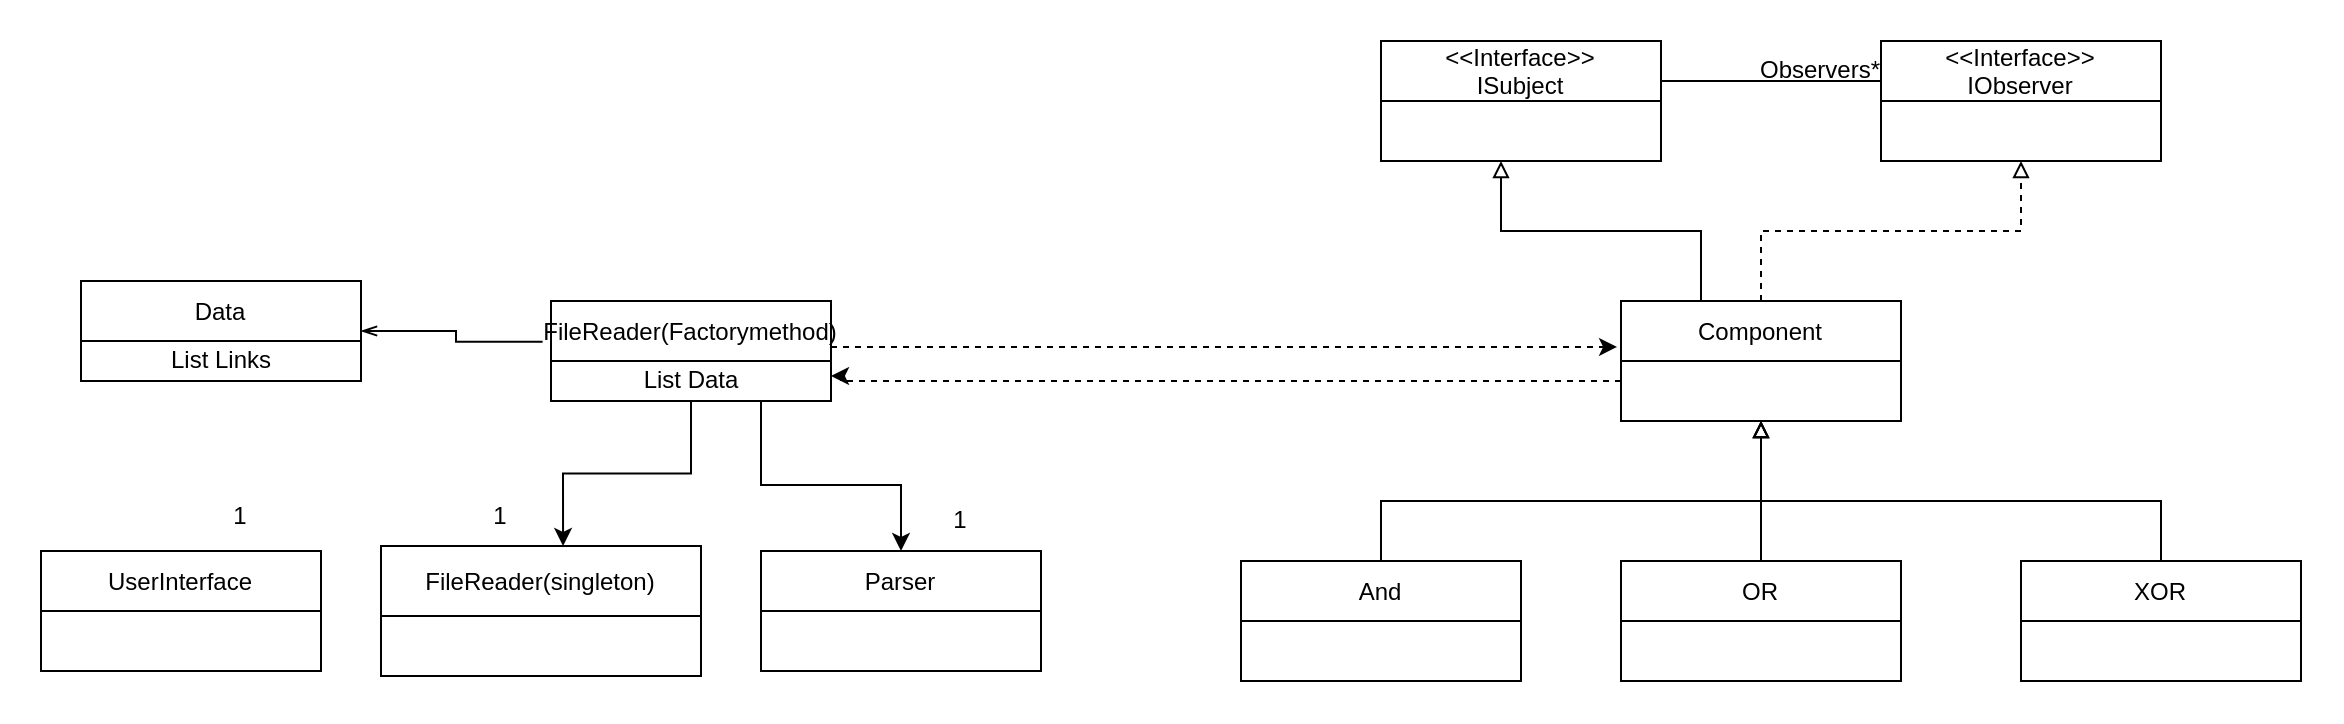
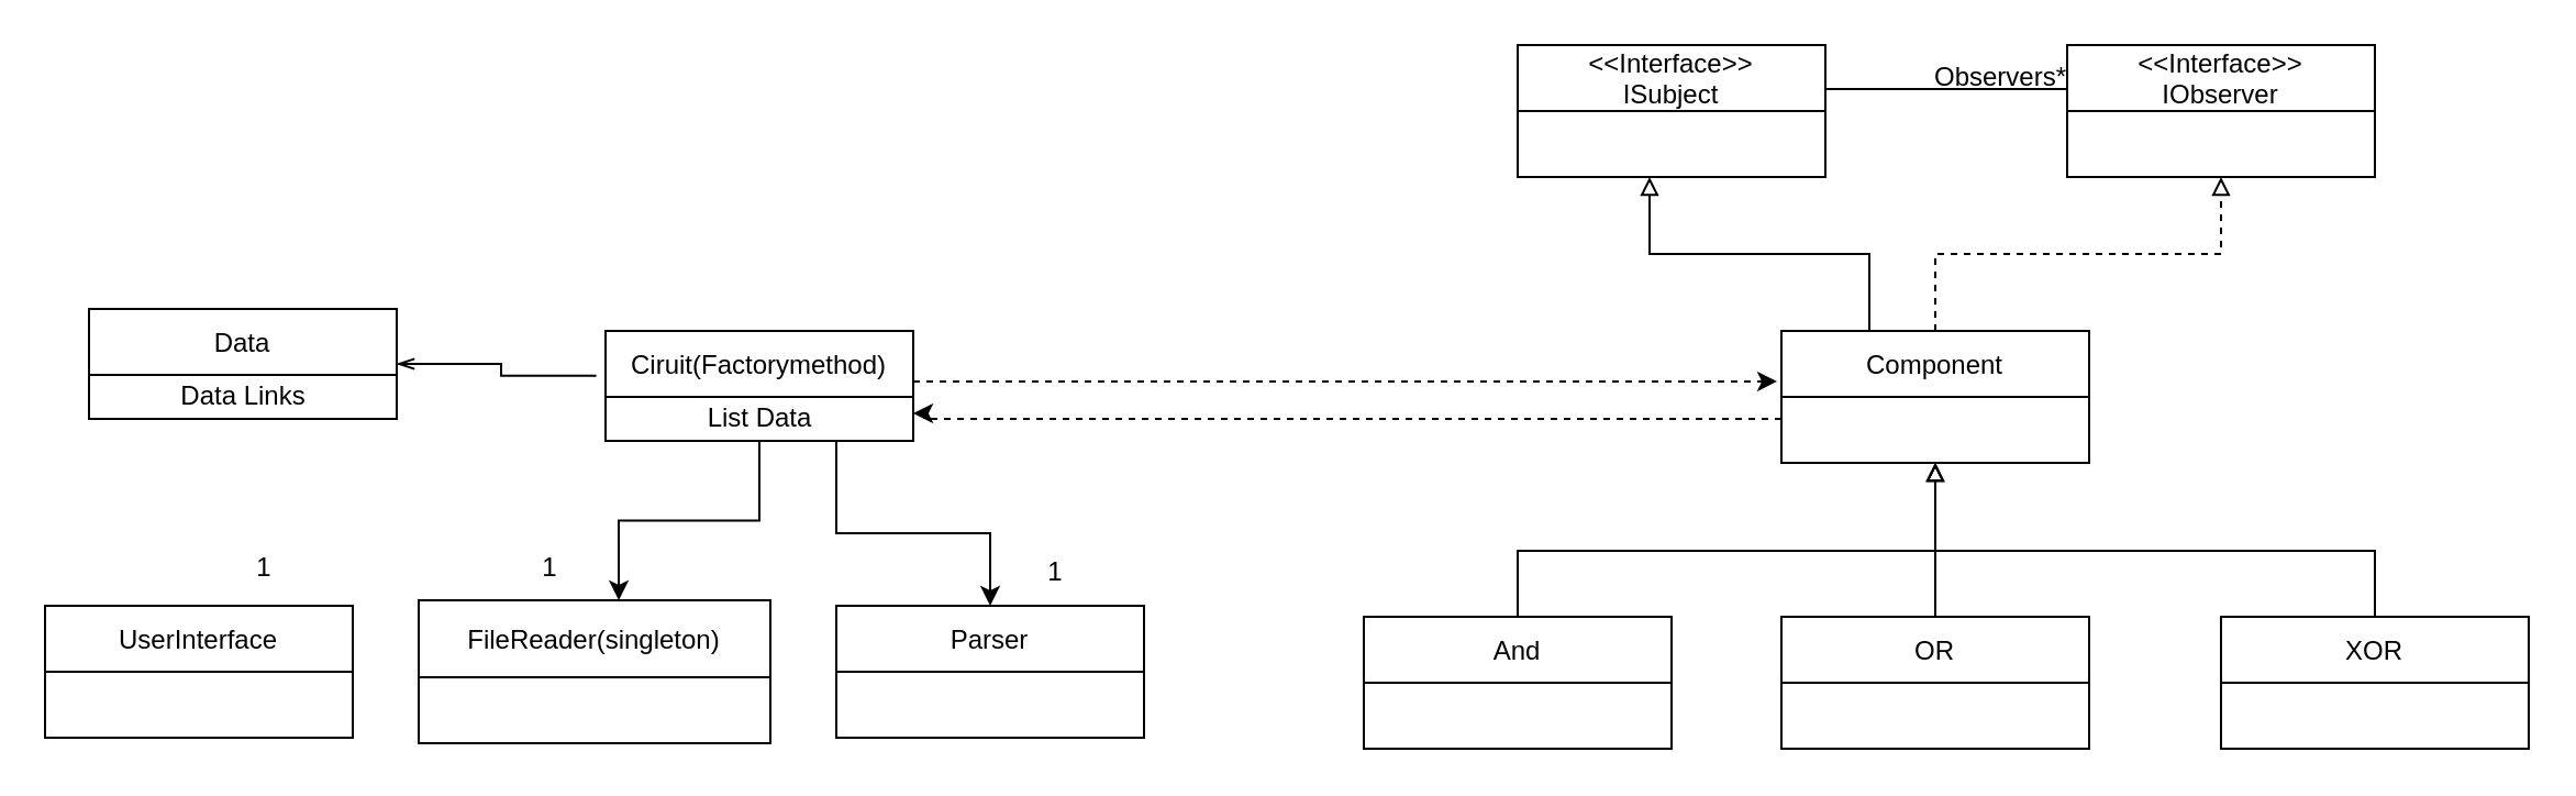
  <mxCell id="0" />
  <mxCell id="1" parent="0" />
  <mxCell id="2" style="edgeStyle=orthogonalEdgeStyle;rounded=0;orthogonalLoop=1;jettySize=auto;html=1;entryX=0.5;entryY=1;entryDx=0;entryDy=0;endArrow=block;endFill=0;" parent="1" source="5" edge="1"><mxGeometry relative="1" as="geometry"><Array as="points"><mxPoint x="850" y="115" /><mxPoint x="750" y="115" /></Array><mxPoint x="750" y="80" as="targetPoint" /></mxGeometry></mxCell>
  <mxCell id="3" style="edgeStyle=orthogonalEdgeStyle;rounded=0;orthogonalLoop=1;jettySize=auto;html=1;entryX=0.5;entryY=1;entryDx=0;entryDy=0;endArrow=block;endFill=0;dashed=1;" parent="1" source="5" target="18" edge="1"><mxGeometry relative="1" as="geometry" /></mxCell>
  <mxCell id="4" style="edgeStyle=orthogonalEdgeStyle;rounded=0;orthogonalLoop=1;jettySize=auto;html=1;dashed=1;entryX=1;entryY=0.75;entryDx=0;entryDy=0;" edge="1" parent="1" source="5" target="15"><mxGeometry relative="1" as="geometry"><mxPoint x="640" y="190" as="targetPoint" /><Array as="points"><mxPoint x="420" y="190" /></Array></mxGeometry></mxCell>
  <mxCell id="5" value="Component" style="swimlane;fontStyle=0;childLayout=stackLayout;horizontal=1;startSize=30;horizontalStack=0;resizeParent=1;resizeParentMax=0;resizeLast=0;collapsible=1;marginBottom=0;" parent="1" vertex="1"><mxGeometry x="810" y="150" width="140" height="60" as="geometry" /></mxCell>
  <mxCell id="6" style="edgeStyle=orthogonalEdgeStyle;rounded=0;orthogonalLoop=1;jettySize=auto;html=1;entryX=0.5;entryY=1;entryDx=0;entryDy=0;endArrow=block;endFill=0;" parent="1" source="7" target="5" edge="1"><mxGeometry relative="1" as="geometry"><Array as="points"><mxPoint x="690" y="250" /><mxPoint x="880" y="250" /></Array></mxGeometry></mxCell>
  <mxCell id="7" value="And" style="swimlane;fontStyle=0;childLayout=stackLayout;horizontal=1;startSize=30;horizontalStack=0;resizeParent=1;resizeParentMax=0;resizeLast=0;collapsible=1;marginBottom=0;" parent="1" vertex="1"><mxGeometry x="620" y="280" width="140" height="60" as="geometry" /></mxCell>
  <mxCell id="8" style="edgeStyle=orthogonalEdgeStyle;rounded=0;orthogonalLoop=1;jettySize=auto;html=1;endArrow=block;endFill=0;" parent="1" source="9" edge="1"><mxGeometry relative="1" as="geometry"><mxPoint x="880" y="210" as="targetPoint" /><Array as="points"><mxPoint x="880" y="210" /></Array></mxGeometry></mxCell>
  <mxCell id="9" value="OR" style="swimlane;fontStyle=0;childLayout=stackLayout;horizontal=1;startSize=30;horizontalStack=0;resizeParent=1;resizeParentMax=0;resizeLast=0;collapsible=1;marginBottom=0;" parent="1" vertex="1"><mxGeometry x="810" y="280" width="140" height="60" as="geometry" /></mxCell>
  <mxCell id="10" style="edgeStyle=orthogonalEdgeStyle;rounded=0;orthogonalLoop=1;jettySize=auto;html=1;endArrow=block;endFill=0;" parent="1" source="11" edge="1"><mxGeometry relative="1" as="geometry"><mxPoint x="880" y="210" as="targetPoint" /><Array as="points"><mxPoint x="1080" y="250" /><mxPoint x="880" y="250" /><mxPoint x="880" y="210" /></Array></mxGeometry></mxCell>
  <mxCell id="11" value="XOR" style="swimlane;fontStyle=0;childLayout=stackLayout;horizontal=1;startSize=30;horizontalStack=0;resizeParent=1;resizeParentMax=0;resizeLast=0;collapsible=1;marginBottom=0;" parent="1" vertex="1"><mxGeometry x="1010" y="280" width="140" height="60" as="geometry" /></mxCell>
  <mxCell id="12" style="edgeStyle=orthogonalEdgeStyle;rounded=0;orthogonalLoop=1;jettySize=auto;html=1;entryX=-0.014;entryY=0.383;entryDx=0;entryDy=0;entryPerimeter=0;dashed=1;" edge="1" parent="1" source="15" target="5"><mxGeometry relative="1" as="geometry"><Array as="points"><mxPoint x="760" y="173" /><mxPoint x="760" y="173" /></Array></mxGeometry></mxCell>
  <mxCell id="13" style="edgeStyle=orthogonalEdgeStyle;rounded=0;orthogonalLoop=1;jettySize=auto;html=1;entryX=0.569;entryY=0;entryDx=0;entryDy=0;entryPerimeter=0;" edge="1" parent="1" source="15" target="21"><mxGeometry relative="1" as="geometry" /></mxCell>
  <mxCell id="14" style="edgeStyle=orthogonalEdgeStyle;rounded=0;orthogonalLoop=1;jettySize=auto;html=1;" edge="1" parent="1" source="15" target="22"><mxGeometry relative="1" as="geometry"><Array as="points"><mxPoint x="380" y="242" /><mxPoint x="450" y="242" /></Array></mxGeometry></mxCell>
- <mxCell id="15" value="FileReader(Factorymethod)" style="swimlane;fontStyle=0;childLayout=stackLayout;horizontal=1;startSize=30;horizontalStack=0;resizeParent=1;resizeParentMax=0;resizeLast=0;collapsible=1;marginBottom=0;" parent="1" vertex="1"><mxGeometry x="275" y="150" width="140" height="50" as="geometry" /></mxCell>
+ <mxCell id="15" value="Ciruit(Factorymethod)" style="swimlane;fontStyle=0;childLayout=stackLayout;horizontal=1;startSize=30;horizontalStack=0;resizeParent=1;resizeParentMax=0;resizeLast=0;collapsible=1;marginBottom=0;" parent="1" vertex="1"><mxGeometry x="275" y="150" width="140" height="50" as="geometry" /></mxCell>
  <mxCell id="16" value="List Data" style="text;html=1;align=center;verticalAlign=middle;resizable=0;points=[];autosize=1;strokeColor=none;fillColor=none;" vertex="1" parent="15"><mxGeometry y="30" width="140" height="20" as="geometry" /></mxCell>
  <mxCell id="17" style="edgeStyle=orthogonalEdgeStyle;rounded=0;orthogonalLoop=1;jettySize=auto;html=1;entryX=0;entryY=0.5;entryDx=0;entryDy=0;endArrow=none;endFill=0;" parent="1" target="18" edge="1"><mxGeometry relative="1" as="geometry"><Array as="points"><mxPoint x="940" y="40" /></Array><mxPoint x="820" y="40" as="sourcePoint" /></mxGeometry></mxCell>
  <mxCell id="18" value="&lt;&lt;Interface&gt;&gt;&#10;IObserver" style="swimlane;fontStyle=0;childLayout=stackLayout;horizontal=1;startSize=30;horizontalStack=0;resizeParent=1;resizeParentMax=0;resizeLast=0;collapsible=1;marginBottom=0;" parent="1" vertex="1"><mxGeometry x="940" y="20" width="140" height="60" as="geometry" /></mxCell>
  <mxCell id="19" value="Observers*" style="text;html=1;strokeColor=none;fillColor=none;align=center;verticalAlign=middle;whiteSpace=wrap;rounded=0;" parent="1" vertex="1"><mxGeometry x="880" y="20" width="60" height="30" as="geometry" /></mxCell>
  <mxCell id="20" value="&lt;&lt;Interface&gt;&gt;&#10;ISubject" style="swimlane;fontStyle=0;childLayout=stackLayout;horizontal=1;startSize=30;horizontalStack=0;resizeParent=1;resizeParentMax=0;resizeLast=0;collapsible=1;marginBottom=0;" vertex="1" parent="1"><mxGeometry x="690" y="20" width="140" height="60" as="geometry" /></mxCell>
  <mxCell id="21" value="FileReader(singleton)" style="swimlane;fontStyle=0;childLayout=stackLayout;horizontal=1;startSize=35;horizontalStack=0;resizeParent=1;resizeParentMax=0;resizeLast=0;collapsible=1;marginBottom=0;" vertex="1" parent="1"><mxGeometry x="190" y="272.5" width="160" height="65" as="geometry" /></mxCell>
  <mxCell id="22" value="Parser" style="swimlane;fontStyle=0;childLayout=stackLayout;horizontal=1;startSize=30;horizontalStack=0;resizeParent=1;resizeParentMax=0;resizeLast=0;collapsible=1;marginBottom=0;" vertex="1" parent="1"><mxGeometry x="380" y="275" width="140" height="60" as="geometry" /></mxCell>
  <mxCell id="23" value="UserInterface" style="swimlane;fontStyle=0;childLayout=stackLayout;horizontal=1;startSize=30;horizontalStack=0;resizeParent=1;resizeParentMax=0;resizeLast=0;collapsible=1;marginBottom=0;" vertex="1" parent="1"><mxGeometry x="20" y="275" width="140" height="60" as="geometry" /></mxCell>
  <mxCell id="24" value="1" style="text;html=1;strokeColor=none;fillColor=none;align=center;verticalAlign=middle;whiteSpace=wrap;rounded=0;" vertex="1" parent="1"><mxGeometry x="450" y="245" width="60" height="30" as="geometry" /></mxCell>
  <mxCell id="25" value="1" style="text;html=1;strokeColor=none;fillColor=none;align=center;verticalAlign=middle;whiteSpace=wrap;rounded=0;" vertex="1" parent="1"><mxGeometry x="220" y="242.5" width="60" height="30" as="geometry" /></mxCell>
  <mxCell id="26" value="1" style="text;html=1;strokeColor=none;fillColor=none;align=center;verticalAlign=middle;whiteSpace=wrap;rounded=0;" vertex="1" parent="1"><mxGeometry x="90" y="242.5" width="60" height="30" as="geometry" /></mxCell>
  <mxCell id="27" style="edgeStyle=orthogonalEdgeStyle;rounded=0;orthogonalLoop=1;jettySize=auto;html=1;entryX=-0.03;entryY=0.407;entryDx=0;entryDy=0;entryPerimeter=0;endArrow=none;endFill=0;startArrow=openThin;startFill=0;" edge="1" parent="1" source="28" target="15"><mxGeometry relative="1" as="geometry" /></mxCell>
  <mxCell id="28" value="Data" style="swimlane;fontStyle=0;childLayout=stackLayout;horizontal=1;startSize=30;horizontalStack=0;resizeParent=1;resizeParentMax=0;resizeLast=0;collapsible=1;marginBottom=0;" vertex="1" parent="1"><mxGeometry x="40" y="140" width="140" height="50" as="geometry" /></mxCell>
- <mxCell id="29" value="List Links" style="text;html=1;align=center;verticalAlign=middle;resizable=0;points=[];autosize=1;strokeColor=none;fillColor=none;" vertex="1" parent="28"><mxGeometry y="30" width="140" height="20" as="geometry" /></mxCell>
+ <mxCell id="29" value="Data Links" style="text;html=1;align=center;verticalAlign=middle;resizable=0;points=[];autosize=1;strokeColor=none;fillColor=none;" vertex="1" parent="28"><mxGeometry y="30" width="140" height="20" as="geometry" /></mxCell>
